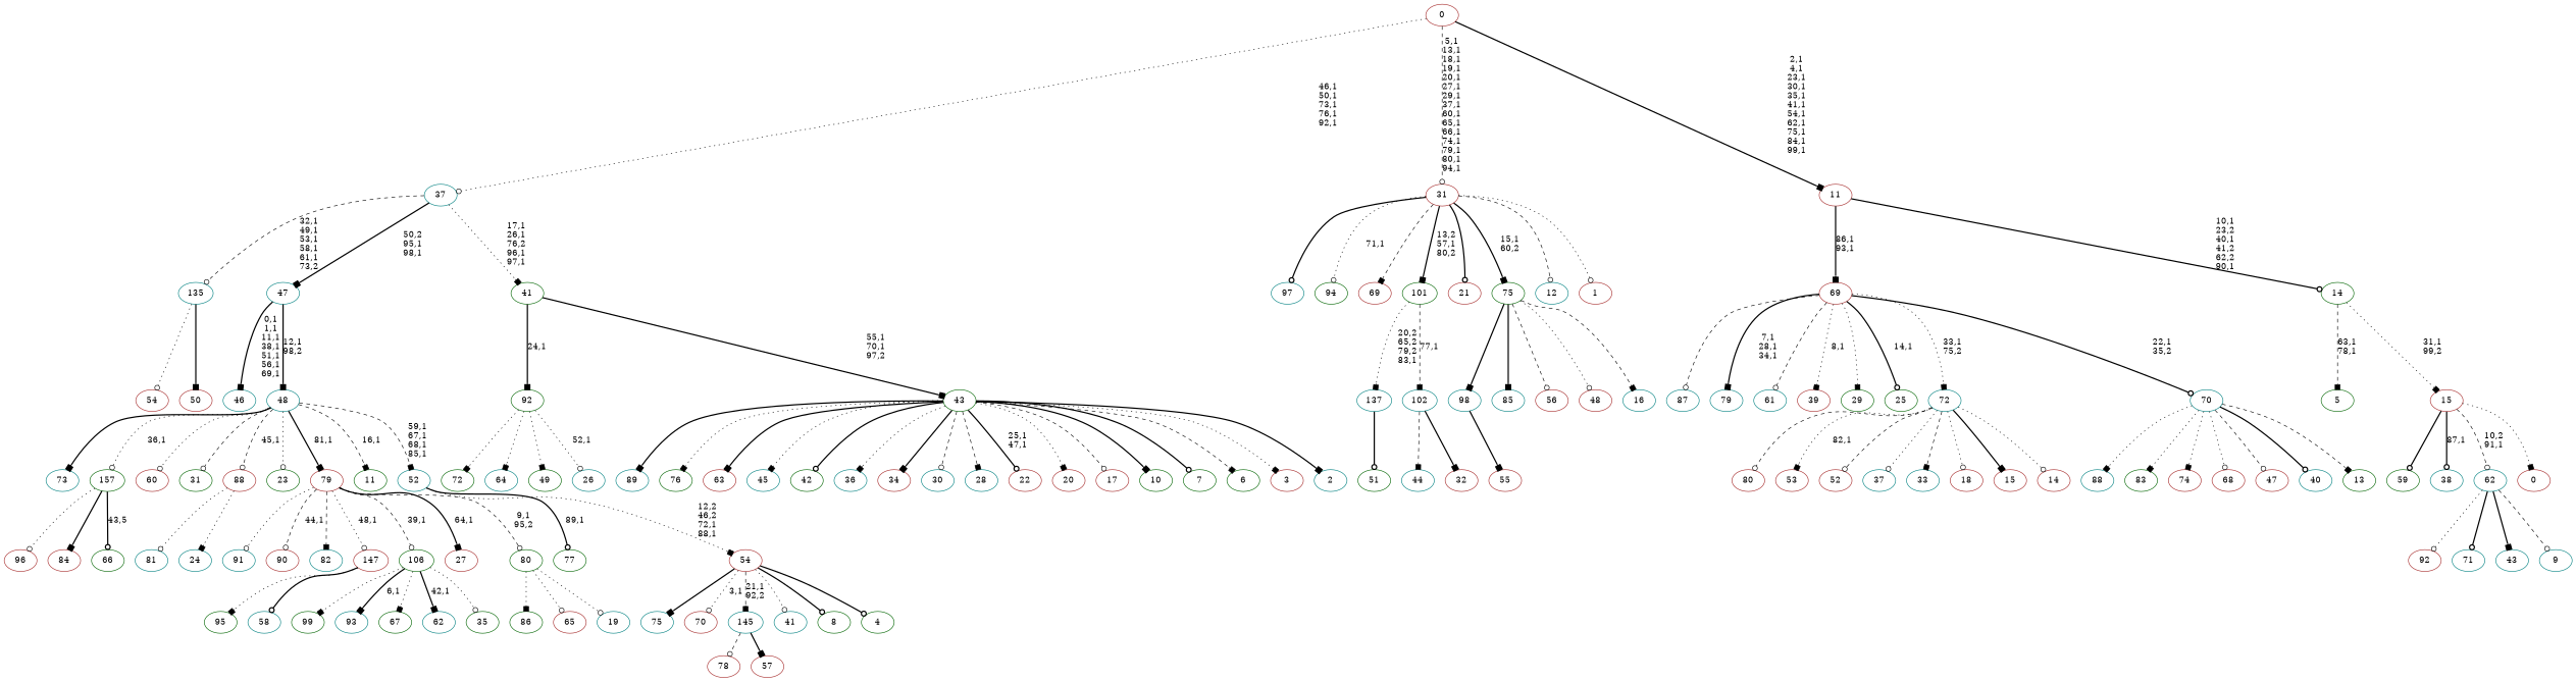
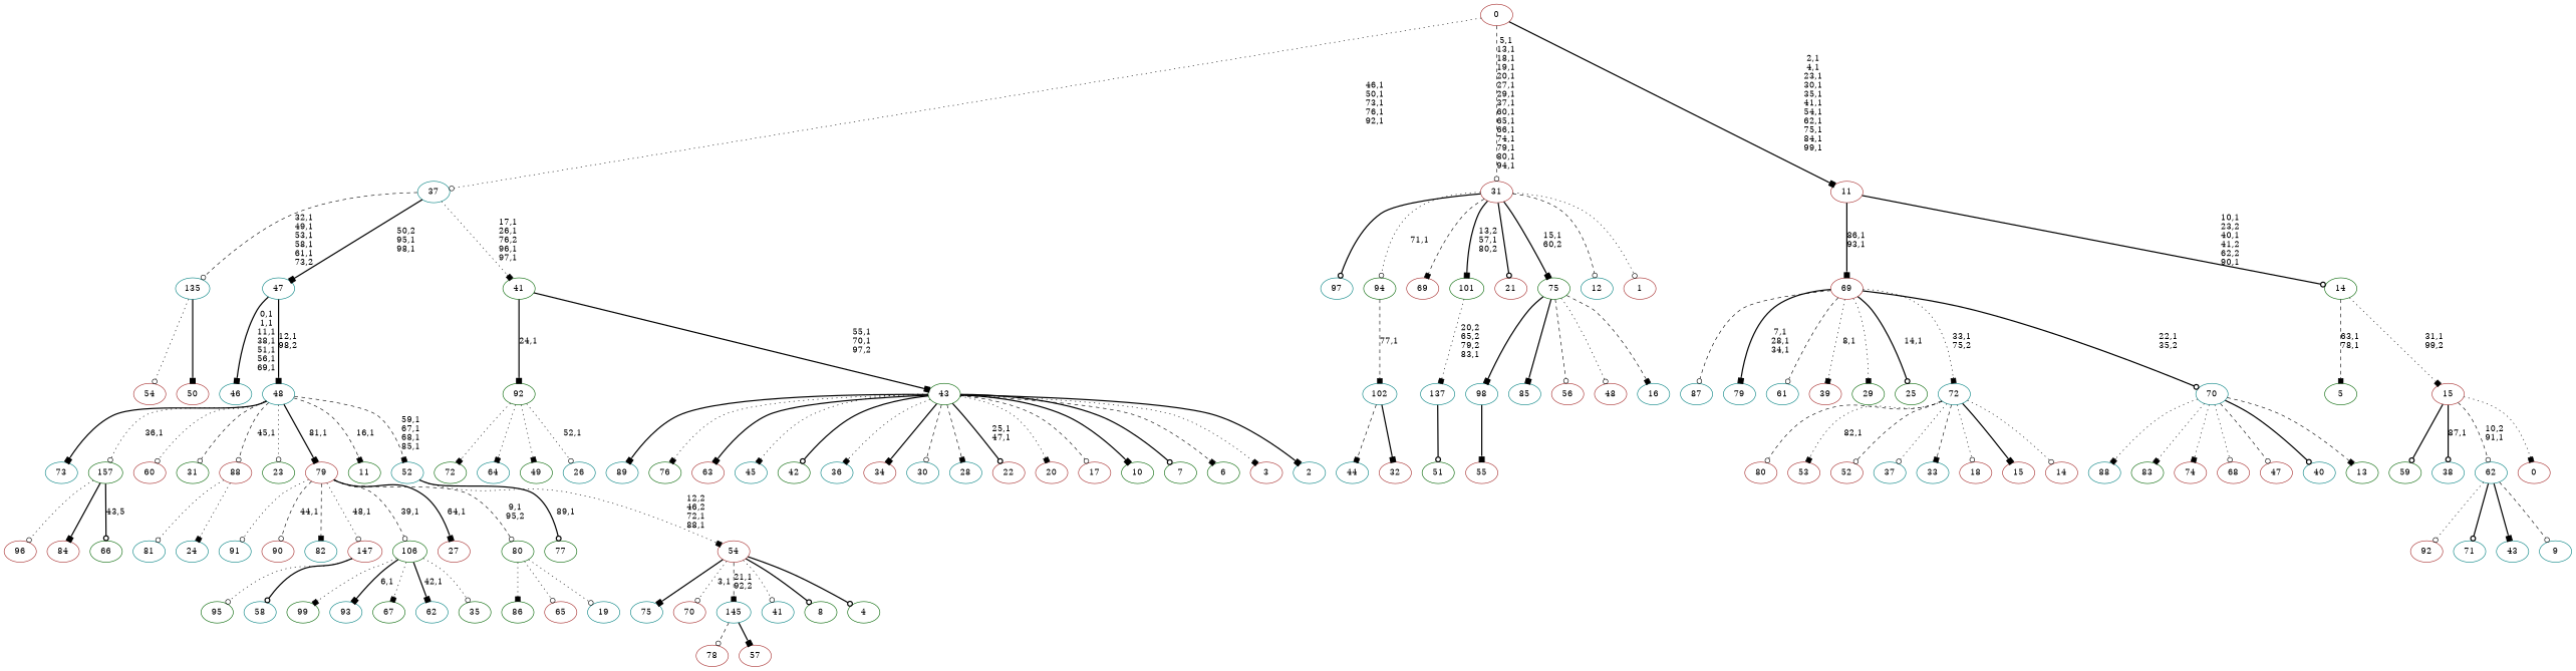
  digraph {
    node [color=teal]
    edge [arrowhead=box style=bold]
    n1 [color=darkgreen label=99]
    n2 [label=98]
    n3 [color=brown label=55]
    n4 [label=97]
    n5 [color=brown label=96]
    n6 [color=darkgreen label=95]
    n7 [color=darkgreen label=94]
    n8 [label=93]
    n9 [color=brown label=92]
    n10 [label=91]
    n11 [color=brown label=90]
    n12 [label=89]
    n13 [label=88]
    n14 [label=87]
    n15 [color=darkgreen label=86]
    n16 [label=85]
    n17 [color=brown label=84]
    n18 [color=darkgreen label=83]
    n19 [label=82]
    n20 [label=81]
    n21 [color=brown label=80]
    n22 [label=79]
    n23 [color=brown label=78]
    n24 [color=darkgreen label=77]
    n25 [color=darkgreen label=76]
    n26 [label=75]
    n27 [color=brown label=74]
    n28 [label=73]
    n29 [color=darkgreen label=72]
    n30 [label=71]
    n31 [color=brown label=70]
    n32 [color=brown label=69]
    n33 [color=brown label=68]
    n34 [color=darkgreen label=67]
    n35 [color=darkgreen label=66]
    157 [color=darkgreen]
    n37 [color=brown label=65]
    n38 [label=64]
    n39 [color=brown label=63]
    n40 [label=62]
    n41 [label=61]
    n42 [color=brown label=60]
    n43 [color=darkgreen label=59]
    n44 [label=58]
    147 [color=brown]
    n46 [color=brown label=57]
    145
    n48 [color=brown label=56]
    n49 [color=brown label=54]
    n50 [color=brown label=53]
    n51 [color=brown label=52]
    n52 [color=darkgreen label=51]
    137
    n54 [color=brown label=50]
    135
    n56 [color=darkgreen label=49]
    n57 [color=brown label=48]
    n58 [color=brown label=47]
    n59 [label=46]
    n60 [label=45]
    n61 [label=44]
    n62 [label=43]
    n63 [color=darkgreen label=42]
    n64 [label=41]
    n65 [label=40]
    n66 [color=brown label=39]
    n67 [label=38]
    n68 [label=37]
    n69 [label=36]
    n70 [color=darkgreen label=35]
    106 [color=darkgreen]
    n72 [color=brown label=34]
    n73 [label=33]
    n74 [color=brown label=32]
    102
    101 [color=darkgreen]
    n77 [color=darkgreen label=31]
    n78 [label=30]
    n79 [color=darkgreen label=29]
    n80 [label=28]
    n81 [color=brown label=27]
    n82 [label=26]
    92 [color=darkgreen]
    n84 [color=darkgreen label=25]
    n85 [label=24]
    88 [color=brown]
    n87 [color=darkgreen label=23]
    n88 [color=brown label=22]
    n89 [color=brown label=21]
    n90 [color=brown label=20]
    n91 [label=19]
    80 [color=darkgreen]
    79 [color=brown]
    n94 [color=brown label=18]
    n95 [color=brown label=17]
    n96 [label=16]
    75 [color=darkgreen]
    n98 [color=brown label=15]
    n99 [color=brown label=14]
    72
    n101 [color=darkgreen label=13]
    70
    69 [color=brown]
    n104 [label=12]
    n105 [color=darkgreen label=11]
    n106 [color=darkgreen label=10]
    n107 [label=9]
    62
    n109 [color=darkgreen label=8]
    n110 [color=darkgreen label=7]
    n111 [color=darkgreen label=6]
    n112 [color=darkgreen label=5]
    n113 [color=darkgreen label=4]
    54 [color=brown]
    52
    48
    47
    n118 [color=brown label=3]
    n119 [label=2]
    43 [color=darkgreen]
    41 [color=darkgreen]
    37
    n123 [color=brown label=1]
    31 [color=brown]
    n125 [color=brown label=0]
    15 [color=brown]
    14 [color=darkgreen]
    11 [color=brown]
    0 [color=brown]
    n2 -> n3
    157 -> n5 [arrowhead=odot style=dotted]
    157 -> n17
    157 -> n35 [arrowhead=odot label="43,5"]
-   147 -> n6 [style=dotted]
+   147 -> n6 [arrowhead=odot style=dotted]
    147 -> n44 [arrowhead=odot]
    145 -> n23 [arrowhead=odot style=dashed]
    145 -> n46
    137 -> n52 [arrowhead=odot]
    135 -> n49 [arrowhead=odot style=dotted]
    135 -> n54
    106 -> n1 [style=dotted]
    106 -> n8 [label="6,1"]
    106 -> n34 [style=dotted]
    106 -> n40 [label="42,1"]
    106 -> n70 [arrowhead=odot style=dotted]
    102 -> n61 [style=dashed]
    102 -> n74
    101 -> 137 [label="20,2\n65,2\n79,2\n83,1" style=dotted]
-   101 -> 102 [label="77,1" style=dashed]
+   n7 -> 102 [label="77,1" style=dashed]
    92 -> n29 [style=dotted]
    92 -> n38 [style=dotted]
    92 -> n56 [style=dotted]
    92 -> n82 [arrowhead=odot label="52,1" style=dotted]
    88 -> n20 [arrowhead=odot style=dotted]
    88 -> n85 [style=dotted]
    80 -> n15 [style=dotted]
    80 -> n37 [arrowhead=odot style=dotted]
    80 -> n91 [arrowhead=odot style=dotted]
    79 -> n10 [arrowhead=odot style=dotted]
    79 -> n11 [arrowhead=odot label="44,1" style=dashed]
    79 -> n19 [style=dashed]
    79 -> 147 [arrowhead=odot label="48,1" style=dotted]
    79 -> 106 [arrowhead=odot label="39,1" style=dashed]
    79 -> n81 [label="64,1"]
    79 -> 80 [arrowhead=odot label="9,1\n95,2" style=dashed]
    75 -> n2
    75 -> n16
    75 -> n48 [arrowhead=odot style=dashed]
    75 -> n57 [arrowhead=odot style=dotted]
    75 -> n96 [style=dashed]
    72 -> n21 [arrowhead=odot style=dashed]
    72 -> n50 [label="82,1" style=dotted]
    72 -> n51 [arrowhead=odot style=dashed]
    72 -> n68 [arrowhead=odot style=dotted]
    72 -> n73 [style=dashed]
    72 -> n94 [arrowhead=odot style=dotted]
    72 -> n98
    72 -> n99 [arrowhead=odot style=dotted]
    70 -> n13 [style=dotted]
    70 -> n18 [style=dotted]
    70 -> n27 [style=dotted]
    70 -> n33 [arrowhead=odot style=dotted]
    70 -> n58 [arrowhead=odot style=dashed]
    70 -> n65 [arrowhead=odot]
    70 -> n101 [style=dashed]
    69 -> n14 [arrowhead=odot style=dashed]
    69 -> n22 [label="7,1\n28,1\n34,1"]
    69 -> n41 [arrowhead=odot style=dashed]
    69 -> n66 [label="8,1" style=dotted]
    69 -> n79 [style=dotted]
    69 -> n84 [arrowhead=odot label="14,1"]
    69 -> 72 [label="33,1\n75,2" style=dotted]
    69 -> 70 [arrowhead=odot label="22,1\n35,2"]
    62 -> n9 [arrowhead=odot style=dotted]
    62 -> n30 [arrowhead=odot]
    62 -> n62
    62 -> n107 [arrowhead=odot style=dashed]
    54 -> n26
    54 -> n31 [arrowhead=odot label="3,1" style=dotted]
    54 -> 145 [label="21,1\n92,2" style=dashed]
    54 -> n64 [arrowhead=odot style=dotted]
    54 -> n109 [arrowhead=odot]
    54 -> n113 [arrowhead=odot]
    52 -> n24 [arrowhead=odot label="89,1"]
    52 -> 54 [label="12,2\n46,2\n72,1\n88,1" style=dotted]
    48 -> n28
    48 -> 157 [arrowhead=odot label="36,1" style=dotted]
    48 -> n42 [arrowhead=odot style=dotted]
    48 -> n77 [arrowhead=odot style=dashed]
    48 -> 88 [arrowhead=odot label="45,1" style=dashed]
    48 -> n87 [arrowhead=odot style=dotted]
    48 -> 79 [label="81,1"]
    48 -> n105 [label="16,1" style=dashed]
    48 -> 52 [label="59,1\n67,1\n68,1\n85,1" style=dashed]
    47 -> n59 [label="0,1\n1,1\n11,1\n38,1\n51,1\n56,1\n69,1"]
    47 -> 48 [label="12,1\n98,2"]
    43 -> n12
    43 -> n25 [style=dotted]
    43 -> n39
    43 -> n60 [style=dotted]
    43 -> n63 [arrowhead=odot]
    43 -> n69 [style=dotted]
    43 -> n72
    43 -> n78 [arrowhead=odot style=dashed]
    43 -> n80 [style=dashed]
    43 -> n88 [arrowhead=odot label="25,1\n47,1"]
    43 -> n90 [style=dotted]
    43 -> n95 [arrowhead=odot style=dashed]
    43 -> n106
    43 -> n110 [arrowhead=odot]
    43 -> n111 [style=dashed]
    43 -> n118 [style=dotted]
    43 -> n119
    41 -> 92 [label="24,1"]
    41 -> 43 [label="55,1\n70,1\n97,2"]
    37 -> 135 [arrowhead=odot label="32,1\n49,1\n53,1\n58,1\n61,1\n73,2" style=dashed]
    37 -> 47 [label="50,2\n95,1\n98,1"]
    37 -> 41 [label="17,1\n26,1\n76,2\n96,1\n97,1" style=dotted]
    31 -> n4 [arrowhead=odot]
    31 -> n7 [arrowhead=odot label="71,1" style=dotted]
    31 -> n32 [style=dashed]
    31 -> 101 [label="13,2\n57,1\n80,2"]
    31 -> n89 [arrowhead=odot]
    31 -> 75 [label="15,1\n60,2"]
    31 -> n104 [arrowhead=odot style=dashed]
    31 -> n123 [arrowhead=odot style=dotted]
    15 -> n43 [arrowhead=odot]
    15 -> n67 [arrowhead=odot label="87,1"]
    15 -> 62 [arrowhead=odot label="10,2\n91,1" style=dashed]
    15 -> n125 [style=dotted]
    14 -> n112 [label="63,1\n78,1" style=dashed]
    14 -> 15 [label="31,1\n99,2" style=dotted]
    11 -> 69 [label="86,1\n93,1"]
    11 -> 14 [arrowhead=odot label="10,1\n23,2\n40,1\n41,2\n62,2\n90,1"]
    0 -> 37 [arrowhead=odot label="46,1\n50,1\n73,1\n76,1\n92,1" style=dotted]
    0 -> 31 [arrowhead=odot label="5,1\n13,1\n18,1\n19,1\n20,1\n27,1\n29,1\n37,1\n60,1\n65,1\n66,1\n74,1\n79,1\n80,1\n94,1" style=dashed]
    0 -> 11 [label="2,1\n4,1\n23,1\n30,1\n35,1\n41,1\n54,1\n62,1\n75,1\n84,1\n99,1"]
  }
